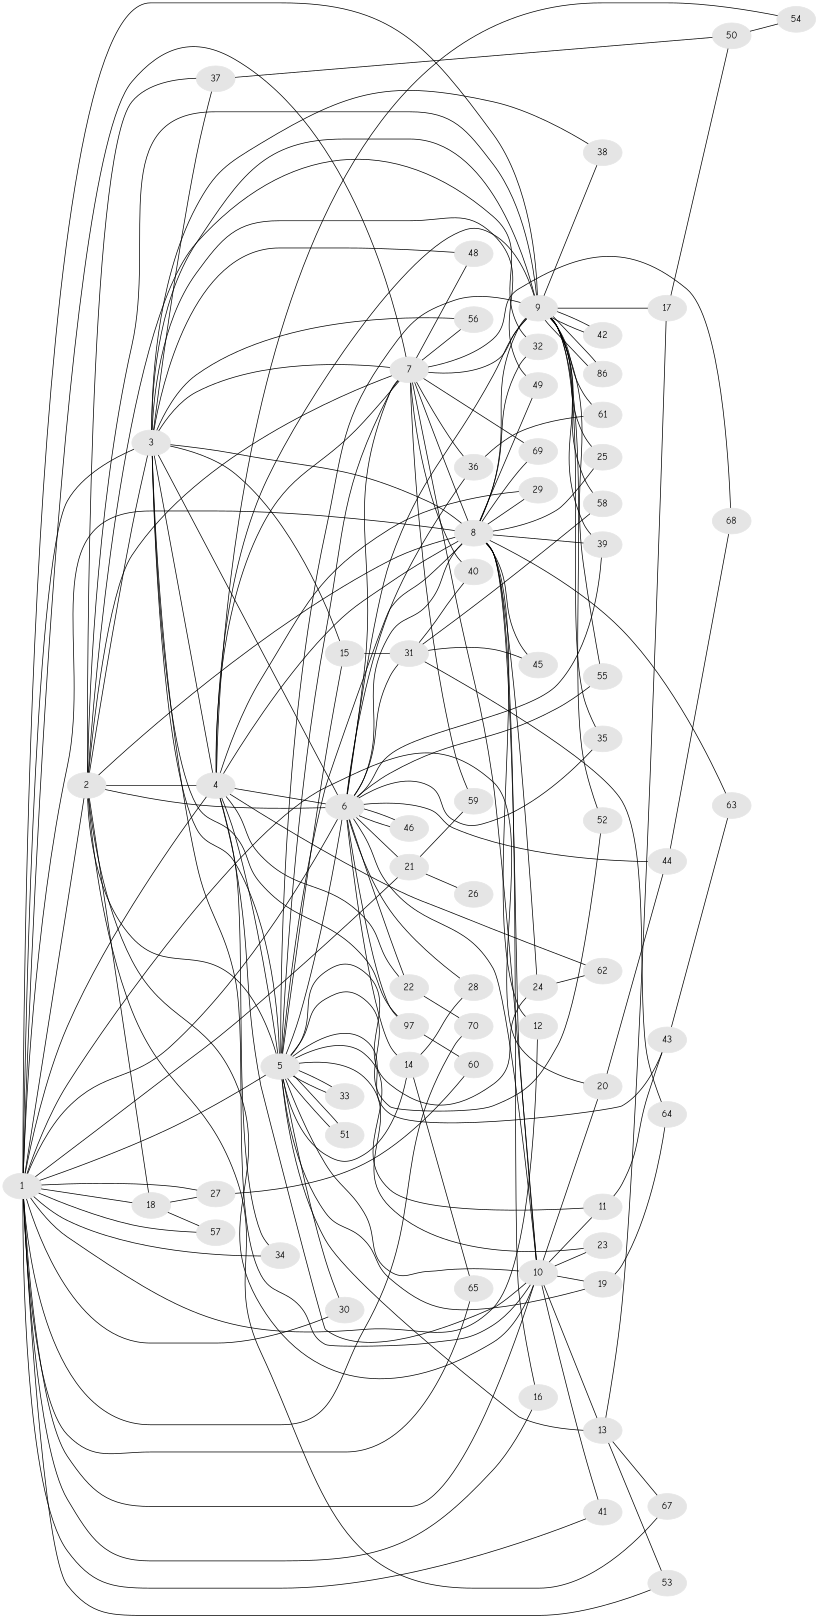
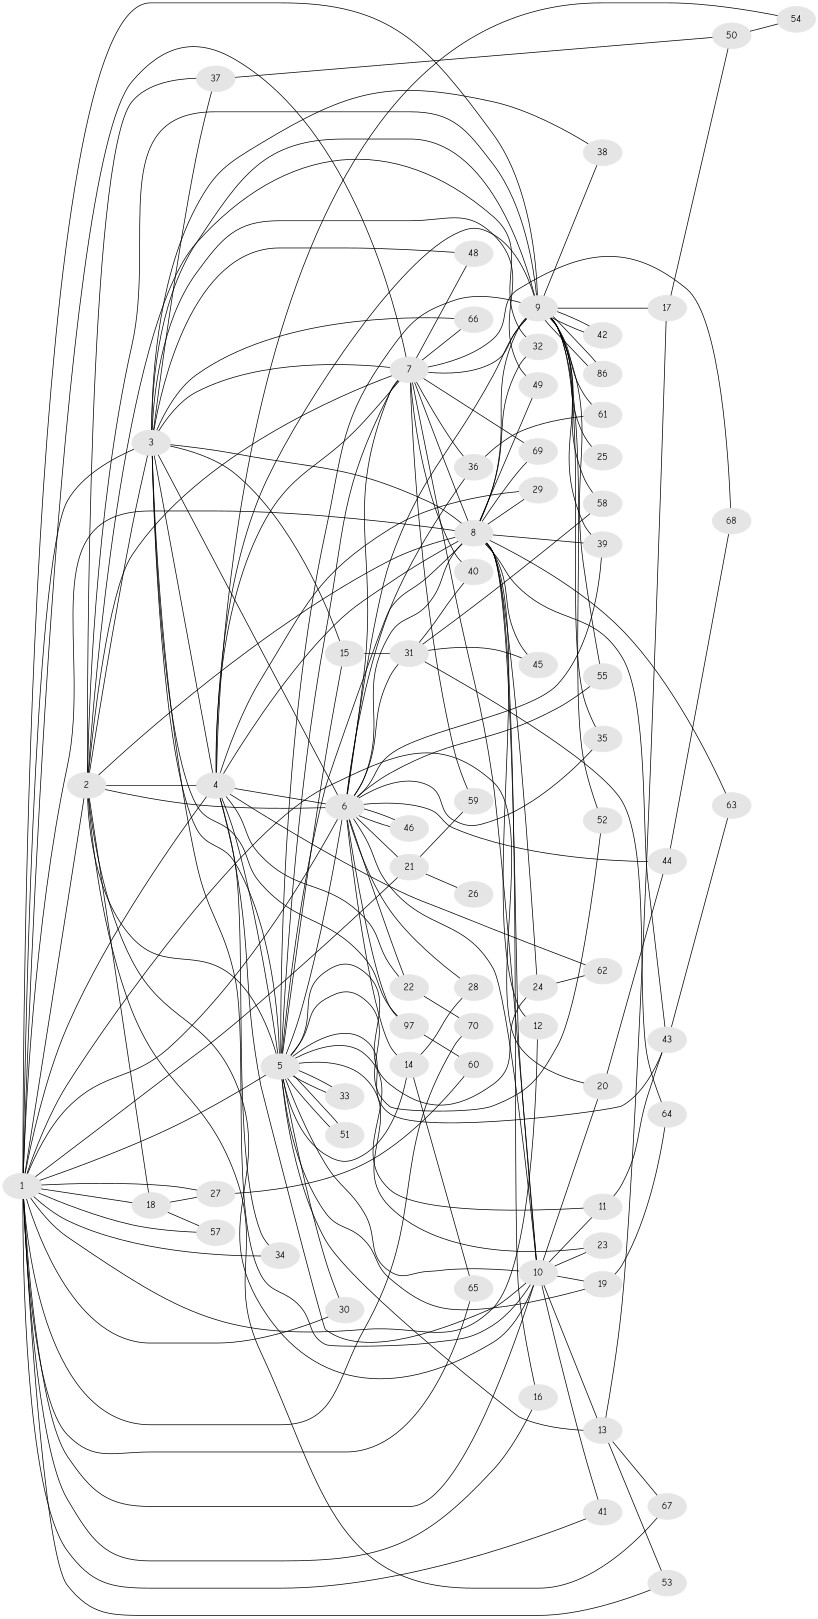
  graph {
    fontname="Comic Neue"
    rankdir=LR
    node [color=gray90 fontname="Comic Neue" style=filled]
    edge [fontname="Comic Neue"]
    1
    2
    3
    4
    5
    6
    7
    8
    9
    10
    12
    16
    18
    20
    21
    27
    30
    34
    41
    53
    57
    65
    70
    32
    37
    67
    15
    38
    n29 [label=97]
    48
    49
-   56
+   56 [label=66]
    22
    29
    54
    62
    11
    13
    14
    19
    23
    24
    33
    43
    51
    52
    28
    31
    35
    36
    39
    44
    46
    55
    40
    59
    68
    69
    25
    45
    63
    17
    42
    58
    61
    n66 [label=86]
    26
    60
    50
    64
    1 -- 2
    1 -- 3
    1 -- 4
    1 -- 5
    1 -- 6
    1 -- 7
    1 -- 8
    1 -- 9
    1 -- 10
    1 -- 12
    1 -- 16
    1 -- 18
    1 -- 20
    1 -- 21
    1 -- 27
    1 -- 30
    1 -- 34
    1 -- 41
    1 -- 53
    1 -- 57
    1 -- 65
    1 -- 70
    2 -- 3
    2 -- 4
    2 -- 5
    2 -- 6
    2 -- 7
    2 -- 8
    2 -- 9
    2 -- 10
    2 -- 18
    2 -- 32
    2 -- 37
    2 -- 67
    3 -- 4
    3 -- 5
    3 -- 6
    3 -- 7
    3 -- 8
    3 -- 9
    3 -- 10
    3 -- 37
    3 -- 15
    3 -- 38
    3 -- n29
    3 -- 48
    3 -- 49
    3 -- 56
    4 -- 5
    4 -- 6
    4 -- 7
    4 -- 8
    4 -- 9
    4 -- 10
    4 -- 34
    4 -- 22
    4 -- 29
    4 -- 54
    4 -- 62
    5 -- 6
    5 -- 7
    5 -- 8
    5 -- 9
    5 -- 10
    5 -- 30
    5 -- 15
    5 -- 11
    5 -- 13
    5 -- 14
    5 -- 19
    5 -- 23
    5 -- 24
    5 -- 33
    5 -- 33
    5 -- 43
    5 -- 51
    5 -- 51
    5 -- 52
    6 -- 7
    6 -- 8
    6 -- 9
    6 -- 10
    6 -- 21
    6 -- n29
    6 -- 22
    6 -- 14
    6 -- 28
    6 -- 31
    6 -- 35
    6 -- 36
    6 -- 39
    6 -- 44
    6 -- 46
    6 -- 46
    6 -- 55
    7 -- 8
    7 -- 9
    7 -- 10
    7 -- 48
    7 -- 56
    7 -- 36
    7 -- 40
    7 -- 59
    7 -- 68
    7 -- 69
    8 -- 9
    8 -- 10
    8 -- 12
    8 -- 16
    8 -- 32
    8 -- 49
    8 -- 29
    8 -- 24
    8 -- 39
    8 -- 69
-   8 -- 25
+   8 -- 43
    8 -- 45
    8 -- 63
    9 -- 38
    9 -- 52
    9 -- 35
    9 -- 39
    9 -- 55
    9 -- 25
    9 -- 17
    9 -- 42
    9 -- 42
    9 -- 58
    9 -- 61
    9 -- n66
    9 -- n66
    10 -- 20
    10 -- 41
    10 -- 11
    10 -- 13
    10 -- 19
    10 -- 23
    18 -- 27
    18 -- 57
    20 -- 44
    21 -- 59
    21 -- 26
    27 -- 60
    37 -- 50
    15 -- 31
    n29 -- 60
    22 -- 70
    11 -- 43
    13 -- 53
    13 -- 67
    13 -- 17
    14 -- 65
    14 -- 28
    19 -- 64
    24 -- 62
    43 -- 63
    31 -- 40
    31 -- 45
    31 -- 58
    31 -- 64
    36 -- 61
    44 -- 68
    17 -- 50
    50 -- 54
  }
